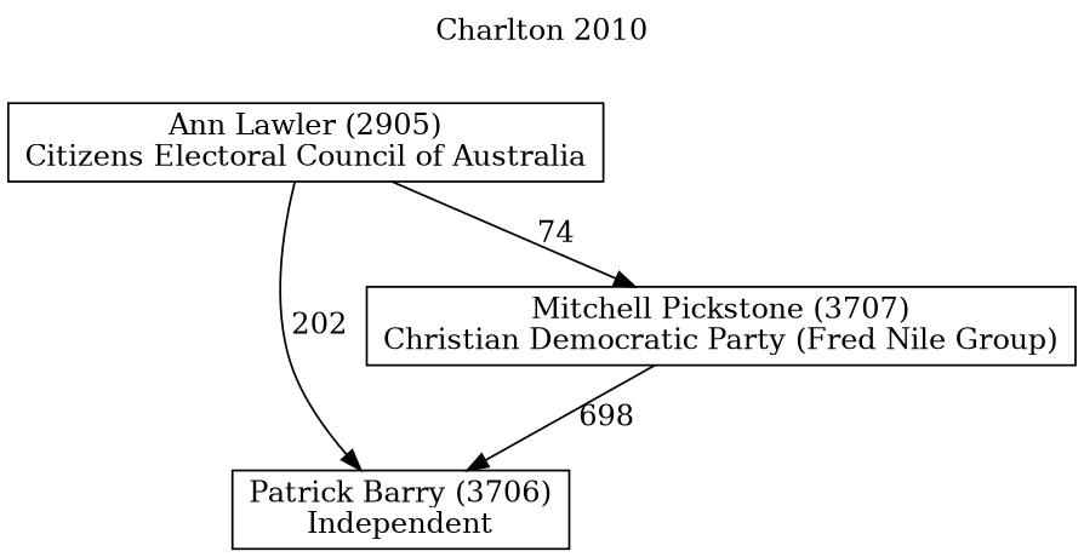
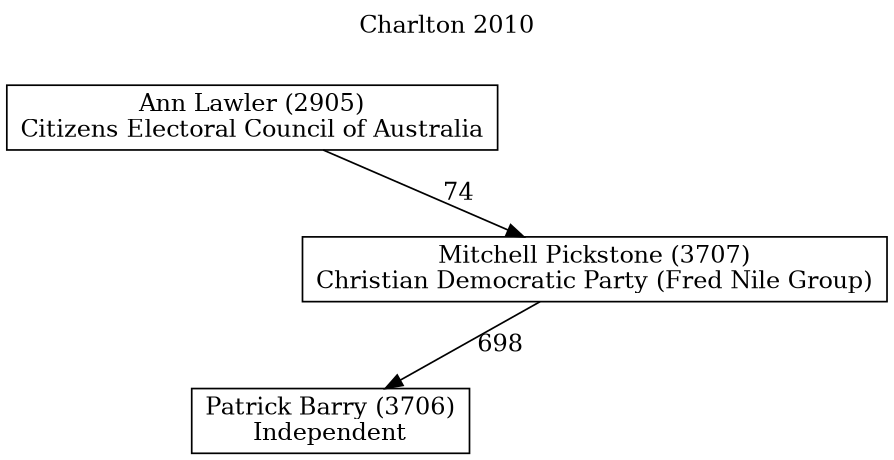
  digraph {
    label="Charlton 2010"
    labelloc=t
    mclimit=10
    fontname="DejaVu Serif"
    node [shape=box fontname="DejaVu Serif"]
    edge [fontname="DejaVu Serif"]
    n1 [label="Patrick Barry (3706)\nIndependent"]
    n2 [label="Mitchell Pickstone (3707)\nChristian Democratic Party (Fred Nile Group)"]
    n3 [label="Ann Lawler (2905)\nCitizens Electoral Council of Australia"]
    n2 -> n1 [label=698]
-   n3 -> n1 [label=202]
    n3 -> n2 [label=74]
  }
